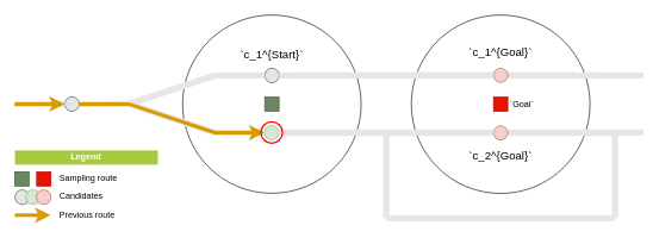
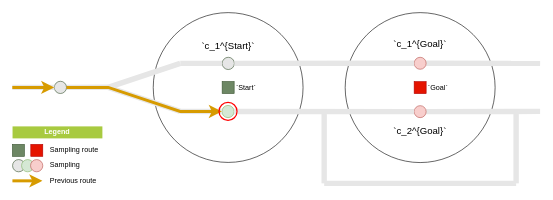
  <mxCell id="0" />
  <mxCell id="1" parent="0" />
  <mxCell id="2" value="" style="ellipse;whiteSpace=wrap;html=1;aspect=fixed;fillColor=#E6E6E6;strokeColor=#3A5431;rotation=0;rounded=0;shadow=0;fontSize=24;align=right;strokeWidth=1;" parent="1" vertex="1"><mxGeometry x="20.42" y="265.31" width="20.42" height="20.42" as="geometry" /></mxCell>
  <mxCell id="3" value="" style="ellipse;whiteSpace=wrap;html=1;aspect=fixed;fillColor=none;" parent="1" vertex="1"><mxGeometry x="575" y="20.31" width="250" height="250" as="geometry" /></mxCell>
  <mxCell id="4" value="" style="ellipse;whiteSpace=wrap;html=1;aspect=fixed;fillColor=none;" parent="1" vertex="1"><mxGeometry x="255" y="20.31" width="249.79" height="249.79" as="geometry" /></mxCell>
  <mxCell id="5" value="" style="whiteSpace=wrap;html=1;rounded=0;shadow=0;strokeWidth=1;fillColor=#6d8764;fontSize=24;align=right;strokeColor=#3A5431;" parent="1" vertex="1"><mxGeometry x="369.89" y="135.21" width="20" height="20" as="geometry" /></mxCell>
  <mxCell id="6" value="" style="whiteSpace=wrap;html=1;rounded=0;shadow=0;strokeWidth=1;fillColor=#e51400;fontSize=24;align=right;strokeColor=#B20000;" parent="1" vertex="1"><mxGeometry x="690" y="135.31" width="20" height="20" as="geometry" /></mxCell>
  <mxCell id="7" value="" style="endArrow=none;html=1;strokeWidth=9;fillColor=#76608a;strokeColor=#E6E6E6;" parent="1" source="23" edge="1"><mxGeometry width="50" height="50" relative="1" as="geometry"><mxPoint x="300" y="105" as="sourcePoint" /><mxPoint x="900" y="105" as="targetPoint" /></mxGeometry></mxCell>
  <mxCell id="8" value="" style="endArrow=none;html=1;strokeWidth=9;fillColor=#76608a;strokeColor=#E6E6E6;" parent="1" source="21" edge="1"><mxGeometry width="50" height="50" relative="1" as="geometry"><mxPoint x="300" y="185" as="sourcePoint" /><mxPoint x="900" y="185" as="targetPoint" /></mxGeometry></mxCell>
+ <mxCell id="9" value="`Start`" style="text;html=1;strokeColor=none;fillColor=none;align=center;verticalAlign=middle;whiteSpace=wrap;rounded=0;" parent="1" vertex="1"><mxGeometry x="389.89" y="134.79" width="40" height="20" as="geometry" /></mxCell>
  <mxCell id="10" value="`Goal`" style="text;html=1;strokeColor=none;fillColor=none;align=center;verticalAlign=middle;whiteSpace=wrap;rounded=0;" parent="1" vertex="1"><mxGeometry x="710" y="134.79" width="40" height="20" as="geometry" /></mxCell>
  <mxCell id="11" value="" style="endArrow=none;html=1;strokeWidth=9;fillColor=#76608a;strokeColor=#E6E6E6;" parent="1" edge="1"><mxGeometry width="50" height="50" relative="1" as="geometry"><mxPoint x="180" y="145" as="sourcePoint" /><mxPoint x="300" y="185" as="targetPoint" /></mxGeometry></mxCell>
  <mxCell id="12" value="" style="endArrow=none;html=1;strokeWidth=9;fillColor=#76608a;strokeColor=#E6E6E6;" parent="1" edge="1"><mxGeometry width="50" height="50" relative="1" as="geometry"><mxPoint x="180" y="145" as="sourcePoint" /><mxPoint x="300" y="105" as="targetPoint" /></mxGeometry></mxCell>
  <mxCell id="13" value="" style="endArrow=none;html=1;strokeWidth=9;fillColor=#76608a;strokeColor=#E6E6E6;" parent="1" source="14" edge="1"><mxGeometry width="50" height="50" relative="1" as="geometry"><mxPoint x="-20" y="144.79" as="sourcePoint" /><mxPoint x="180" y="144.79" as="targetPoint" /></mxGeometry></mxCell>
  <mxCell id="14" value="" style="ellipse;whiteSpace=wrap;html=1;aspect=fixed;fillColor=#E6E6E6;strokeColor=#3A5431;rotation=0;rounded=0;shadow=0;fontSize=24;align=right;strokeWidth=1;" parent="1" vertex="1"><mxGeometry x="90" y="134.79" width="20.42" height="20.42" as="geometry" /></mxCell>
  <mxCell id="15" value="" style="endArrow=none;html=1;strokeWidth=9;fillColor=#76608a;strokeColor=#E6E6E6;" parent="1" target="14" edge="1"><mxGeometry width="50" height="50" relative="1" as="geometry"><mxPoint x="20" y="145" as="sourcePoint" /><mxPoint x="180" y="144.79" as="targetPoint" /></mxGeometry></mxCell>
  <mxCell id="16" style="edgeStyle=none;rounded=0;orthogonalLoop=1;jettySize=auto;html=1;strokeColor=#D79B00;strokeWidth=5;" parent="1" target="14" edge="1"><mxGeometry relative="1" as="geometry"><mxPoint x="20" y="145" as="sourcePoint" /><mxPoint x="380.63" y="294.79" as="targetPoint" /></mxGeometry></mxCell>
  <mxCell id="17" value="" style="ellipse;whiteSpace=wrap;html=1;aspect=fixed;fillColor=#d5e8d4;strokeColor=#82b366;rotation=0;direction=east;" parent="1" vertex="1"><mxGeometry x="369.47" y="175" width="20.42" height="20.42" as="geometry" /></mxCell>
  <mxCell id="18" value="" style="endArrow=none;html=1;strokeWidth=9;fillColor=#76608a;strokeColor=#E6E6E6;" parent="1" target="17" edge="1"><mxGeometry width="50" height="50" relative="1" as="geometry"><mxPoint x="300" y="185" as="sourcePoint" /><mxPoint x="720" y="185" as="targetPoint" /></mxGeometry></mxCell>
  <mxCell id="19" value="" style="ellipse;whiteSpace=wrap;html=1;aspect=fixed;fillColor=#E6E6E6;strokeColor=#3A5431;rotation=0;direction=east;rounded=0;shadow=0;fontSize=24;align=right;strokeWidth=1;" parent="1" vertex="1"><mxGeometry x="369.89" y="94.79" width="20.42" height="20.42" as="geometry" /></mxCell>
  <mxCell id="20" value="" style="endArrow=none;html=1;strokeWidth=9;fillColor=#76608a;strokeColor=#E6E6E6;" parent="1" target="19" edge="1"><mxGeometry width="50" height="50" relative="1" as="geometry"><mxPoint x="300" y="105" as="sourcePoint" /><mxPoint x="734.9" y="105" as="targetPoint" /></mxGeometry></mxCell>
  <mxCell id="21" value="" style="ellipse;whiteSpace=wrap;html=1;aspect=fixed;fillColor=#f8cecc;strokeColor=#b85450;" parent="1" vertex="1"><mxGeometry x="690" y="175.42" width="20" height="20" as="geometry" /></mxCell>
  <mxCell id="22" value="" style="endArrow=none;html=1;strokeWidth=9;fillColor=#76608a;strokeColor=#E6E6E6;" parent="1" source="17" target="21" edge="1"><mxGeometry width="50" height="50" relative="1" as="geometry"><mxPoint x="389.89" y="185.21" as="sourcePoint" /><mxPoint x="900" y="185" as="targetPoint" /></mxGeometry></mxCell>
  <mxCell id="23" value="" style="ellipse;whiteSpace=wrap;html=1;aspect=fixed;fillColor=#f8cecc;strokeColor=#b85450;" parent="1" vertex="1"><mxGeometry x="690" y="94.79" width="20" height="20" as="geometry" /></mxCell>
  <mxCell id="24" value="" style="endArrow=none;html=1;strokeWidth=9;fillColor=#76608a;strokeColor=#E6E6E6;" parent="1" source="19" target="23" edge="1"><mxGeometry width="50" height="50" relative="1" as="geometry"><mxPoint x="390.31" y="105" as="sourcePoint" /><mxPoint x="900" y="105" as="targetPoint" /></mxGeometry></mxCell>
  <mxCell id="25" value="" style="endArrow=none;html=1;strokeWidth=9;fillColor=#76608a;strokeColor=#E6E6E6;" parent="1" edge="1"><mxGeometry width="50" height="50" relative="1" as="geometry"><mxPoint x="540" y="305" as="sourcePoint" /><mxPoint x="540" y="185" as="targetPoint" /></mxGeometry></mxCell>
  <mxCell id="26" value="" style="endArrow=none;html=1;strokeWidth=9;fillColor=#76608a;strokeColor=#E6E6E6;" parent="1" edge="1"><mxGeometry width="50" height="50" relative="1" as="geometry"><mxPoint x="860" y="305" as="sourcePoint" /><mxPoint x="540" y="305" as="targetPoint" /></mxGeometry></mxCell>
  <mxCell id="27" value="" style="endArrow=none;html=1;strokeWidth=9;fillColor=#76608a;strokeColor=#E6E6E6;" parent="1" edge="1"><mxGeometry width="50" height="50" relative="1" as="geometry"><mxPoint x="860" y="305" as="sourcePoint" /><mxPoint x="860" y="185" as="targetPoint" /></mxGeometry></mxCell>
  <mxCell id="28" style="edgeStyle=none;rounded=0;orthogonalLoop=1;jettySize=auto;html=1;strokeColor=#D79B00;strokeWidth=5;" parent="1" source="14" target="17" edge="1"><mxGeometry relative="1" as="geometry"><Array as="points"><mxPoint x="180" y="145" /><mxPoint x="300" y="185" /></Array></mxGeometry></mxCell>
  <mxCell id="29" value="" style="ellipse;whiteSpace=wrap;html=1;aspect=fixed;rotation=0;rounded=0;shadow=0;fontSize=24;align=right;strokeWidth=2;fillColor=none;strokeColor=#FF0000;" parent="1" vertex="1"><mxGeometry x="364.68" y="170" width="30" height="30" as="geometry" /></mxCell>
- <mxCell id="30" value="&lt;b&gt;Legend&lt;/b&gt;" style="text;html=1;strokeColor=none;align=center;verticalAlign=middle;whiteSpace=wrap;rounded=0;fillColor=#a8ca40;fontColor=#FFFFFF;" parent="1" vertex="1"><mxGeometry x="20.42" y="210" width="200" height="20" as="geometry" /></mxCell>
- <mxCell id="31" value="Candidates" style="text;html=1;strokeColor=none;fillColor=none;align=left;verticalAlign=middle;whiteSpace=wrap;rounded=0;" parent="1" vertex="1"><mxGeometry x="80.84" y="265" width="89.37" height="20" as="geometry" /></mxCell>
+ <mxCell id="30" value="&lt;b&gt;Legend&lt;/b&gt;" style="text;html=1;strokeColor=none;align=center;verticalAlign=middle;whiteSpace=wrap;rounded=0;fillColor=#a8ca40;fontColor=#FFFFFF;" parent="1" vertex="1"><mxGeometry x="20.42" y="210" width="149.79" height="20" as="geometry" /></mxCell>
+ <mxCell id="31" value="Sampling" style="text;html=1;strokeColor=none;fillColor=none;align=left;verticalAlign=middle;whiteSpace=wrap;rounded=0;" parent="1" vertex="1"><mxGeometry x="80.84" y="265" width="89.37" height="20" as="geometry" /></mxCell>
  <mxCell id="32" value="&lt;span style=&quot;text-align: right&quot;&gt;Previous route&lt;/span&gt;" style="text;html=1;strokeColor=none;fillColor=none;align=left;verticalAlign=middle;whiteSpace=wrap;rounded=0;" parent="1" vertex="1"><mxGeometry x="80.84" y="291" width="99.37" height="20" as="geometry" /></mxCell>
  <mxCell id="33" value="" style="ellipse;whiteSpace=wrap;html=1;aspect=fixed;fillColor=#d5e8d4;strokeColor=#82b366;rotation=0;" parent="1" vertex="1"><mxGeometry x="35.42" y="265.31" width="20.42" height="20.42" as="geometry" /></mxCell>
  <mxCell id="34" value="Sampling route" style="text;html=1;strokeColor=none;fillColor=none;align=left;verticalAlign=middle;whiteSpace=wrap;rounded=0;" parent="1" vertex="1"><mxGeometry x="80.84" y="240" width="89.37" height="20" as="geometry" /></mxCell>
  <mxCell id="35" value="" style="endArrow=none;html=1;strokeWidth=5;fillColor=#76608a;strokeColor=#82B366;" parent="1" edge="1"><mxGeometry width="50" height="50" relative="1" as="geometry"><mxPoint x="60.21" y="250" as="sourcePoint" /><mxPoint x="60.63" y="250.21" as="targetPoint" /></mxGeometry></mxCell>
  <mxCell id="36" value="" style="whiteSpace=wrap;html=1;rounded=0;shadow=0;strokeWidth=1;fillColor=#6d8764;fontSize=24;align=right;strokeColor=#3A5431;" parent="1" vertex="1"><mxGeometry x="20.21" y="240" width="20" height="20" as="geometry" /></mxCell>
  <mxCell id="37" value="" style="whiteSpace=wrap;html=1;rounded=0;shadow=0;strokeWidth=1;fillColor=#e51400;fontSize=24;align=right;strokeColor=#B20000;" parent="1" vertex="1"><mxGeometry x="50.84" y="240" width="20" height="20" as="geometry" /></mxCell>
  <mxCell id="38" value="" style="ellipse;whiteSpace=wrap;html=1;aspect=fixed;fillColor=#f8cecc;strokeColor=#b85450;rotation=0;" parent="1" vertex="1"><mxGeometry x="50.42" y="265.31" width="20.42" height="20.42" as="geometry" /></mxCell>
  <mxCell id="39" value="" style="curved=1;html=1;strokeColor=#D79B00;fontColor=#000000;fontSize=11;rounded=0;strokeWidth=5;" parent="1" edge="1"><mxGeometry width="50" height="50" relative="1" as="geometry"><mxPoint x="20.21" y="300.8" as="sourcePoint" /><mxPoint x="70.21" y="300.8" as="targetPoint" /><Array as="points" /></mxGeometry></mxCell>
  <mxCell id="40" value="&lt;div&gt;&lt;span style=&quot;font-size: 16px&quot;&gt;`c_1^{Start}`&lt;/span&gt;&lt;/div&gt;" style="text;html=1;strokeColor=none;fillColor=none;align=center;verticalAlign=middle;whiteSpace=wrap;rounded=0;fontColor=#000000;" parent="1" vertex="1"><mxGeometry x="359.68" y="65" width="40" height="20" as="geometry" /></mxCell>
  <mxCell id="41" value="&lt;div&gt;&lt;span style=&quot;font-size: 16px&quot;&gt;`c_1^{Goal}`&lt;/span&gt;&lt;/div&gt;" style="text;html=1;strokeColor=none;fillColor=none;align=center;verticalAlign=middle;whiteSpace=wrap;rounded=0;fontColor=#000000;" parent="1" vertex="1"><mxGeometry x="680" y="62.29" width="40" height="20" as="geometry" /></mxCell>
  <mxCell id="42" value="&lt;div&gt;&lt;span style=&quot;font-size: 16px&quot;&gt;`c_2^{Goal}`&lt;/span&gt;&lt;/div&gt;" style="text;html=1;strokeColor=none;fillColor=none;align=center;verticalAlign=middle;whiteSpace=wrap;rounded=0;fontColor=#000000;" parent="1" vertex="1"><mxGeometry x="680" y="207.29" width="40" height="20" as="geometry" /></mxCell>
